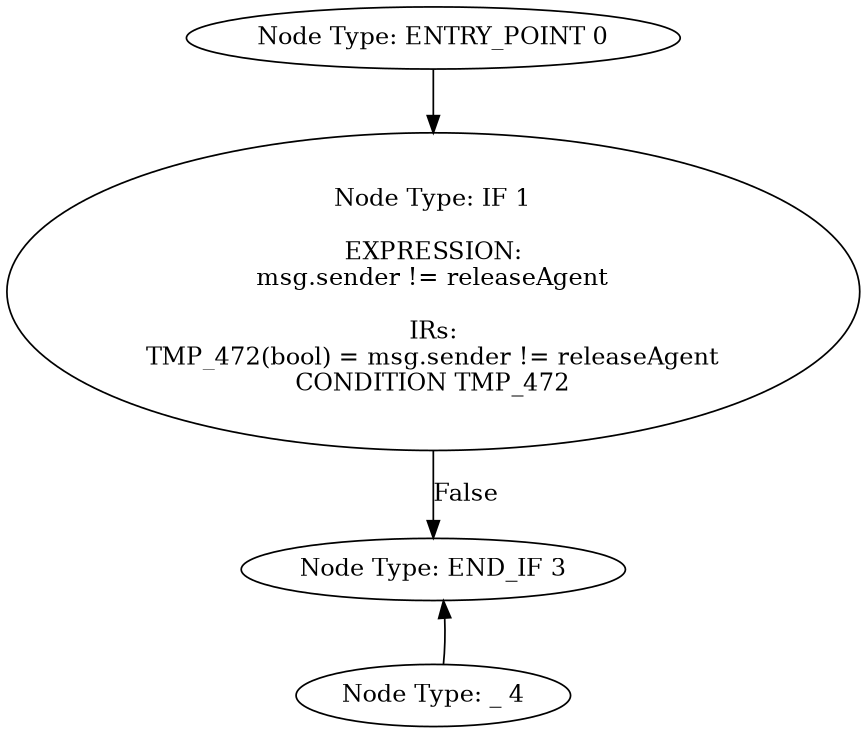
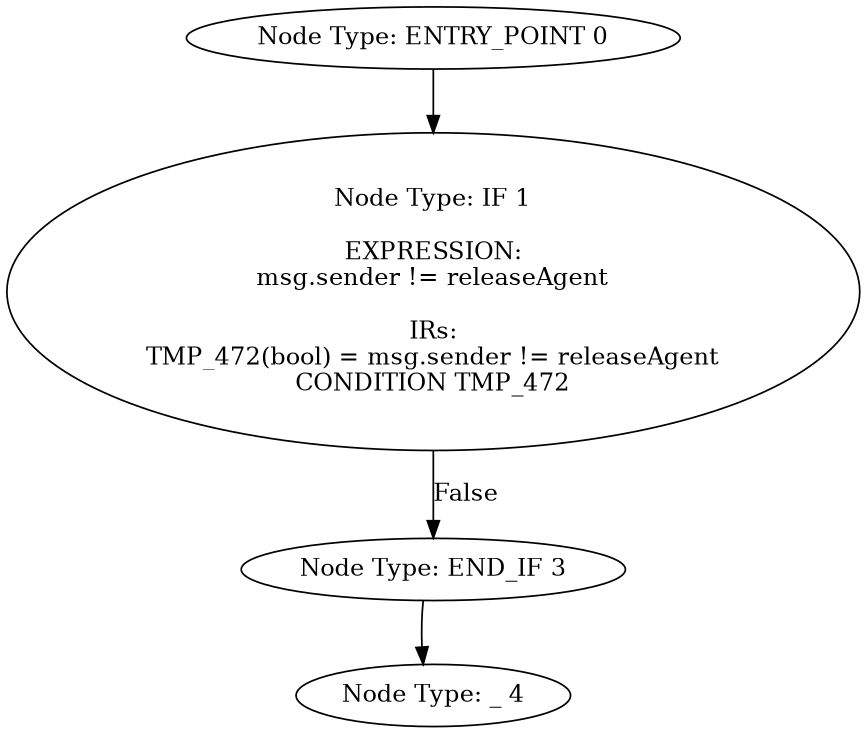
  digraph {
    n1 [label="Node Type: ENTRY_POINT 0\n"]
    n2 [label="Node Type: IF 1\n\nEXPRESSION:\nmsg.sender != releaseAgent\n\nIRs:\nTMP_472(bool) = msg.sender != releaseAgent\nCONDITION TMP_472"]
    n3 [label="Node Type: END_IF 3\n"]
    n4 [label="Node Type: _ 4\n"]
    n1 -> n2
    n2 -> n3 [label=False]
-   n4 -> n3
+   n3 -> n4
  }
